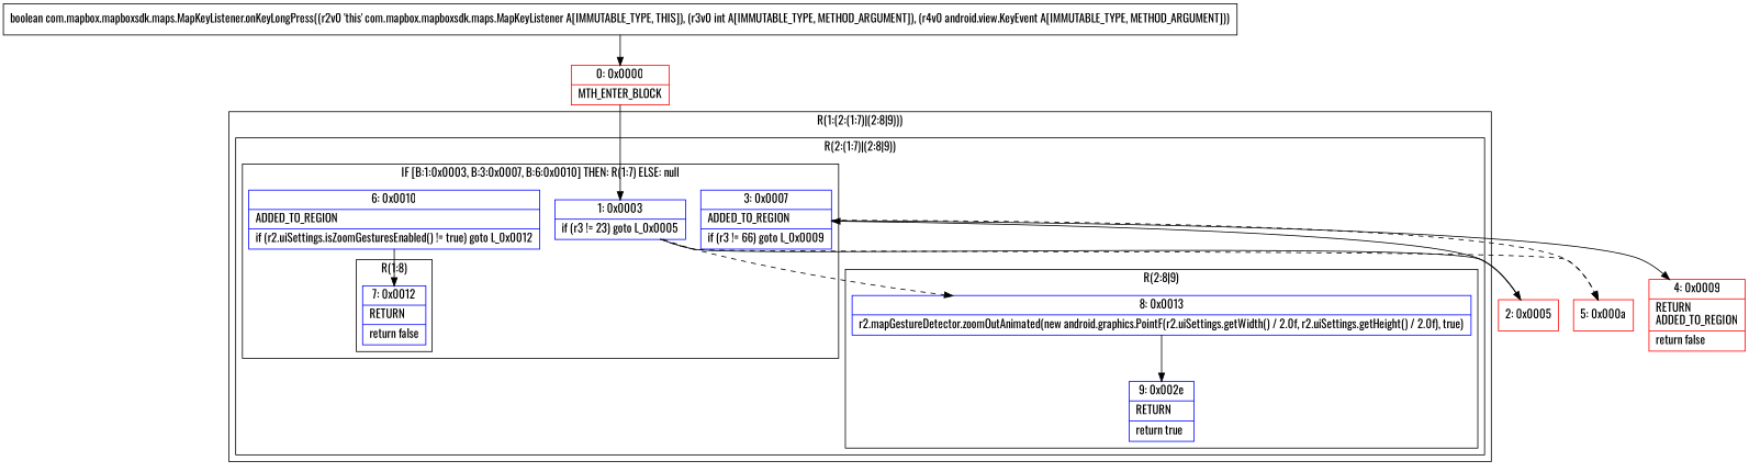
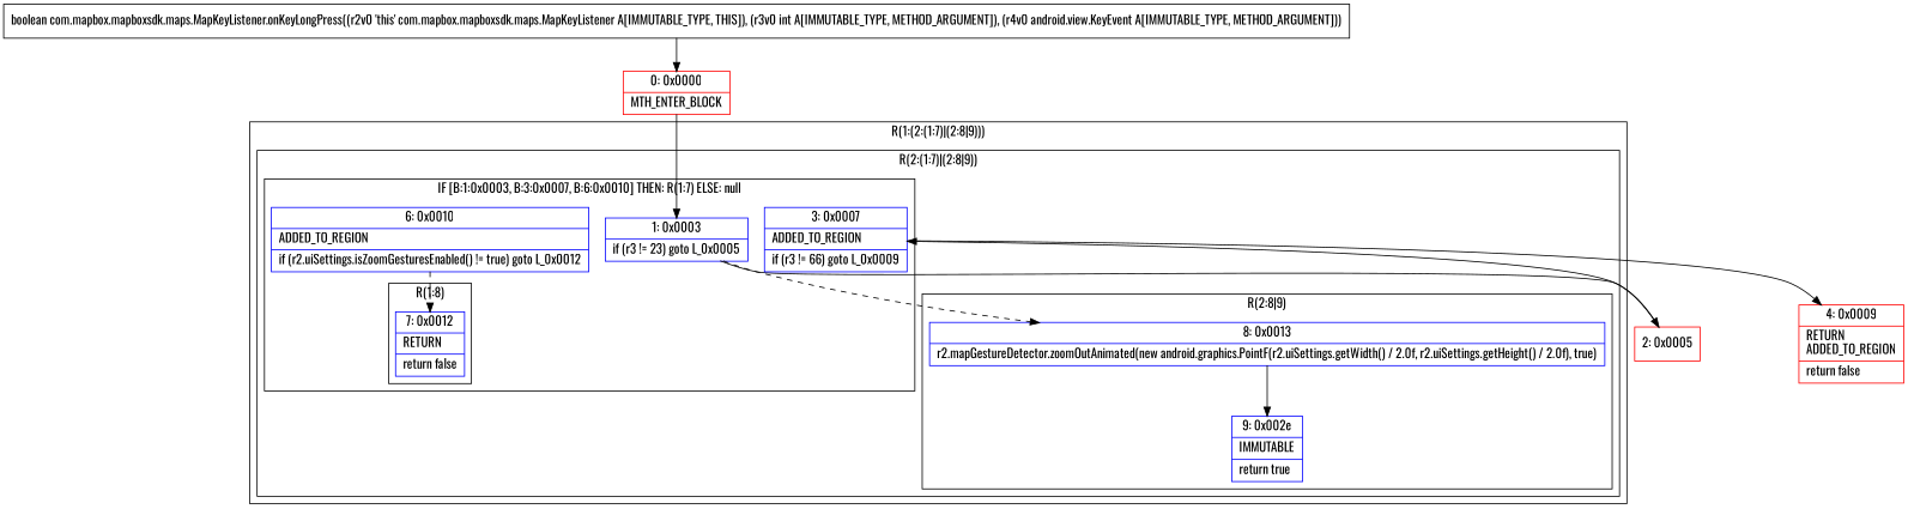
  digraph {
    fontname=Oswald
    node [color=blue fontname=Oswald shape=record]
    edge [fontname=Oswald]
    n1 [label="{7\:\ 0x0012|RETURN\l|return false\l}"]
    n2 [label="{1\:\ 0x0003|if (r3 != 23) goto L_0x0005\l}"]
    n3 [label="{3\:\ 0x0007|ADDED_TO_REGION\l|if (r3 != 66) goto L_0x0009\l}"]
    n4 [label="{6\:\ 0x0010|ADDED_TO_REGION\l|if (r2.uiSettings.isZoomGesturesEnabled() != true) goto L_0x0012\l}"]
    n5 [label="{8\:\ 0x0013|r2.mapGestureDetector.zoomOutAnimated(new android.graphics.PointF(r2.uiSettings.getWidth() \/ 2.0f, r2.uiSettings.getHeight() \/ 2.0f), true)\l}"]
-   n6 [label="{9\:\ 0x002e|RETURN\l|return true\l}"]
+   n6 [label="{9\:\ 0x002e|IMMUTABLE\l|return true\l}"]
    n7 [color=red label="{2\:\ 0x0005}"]
-   n8 [color=red label="{5\:\ 0x000a}"]
    n9 [color=red label="{4\:\ 0x0009|RETURN\lADDED_TO_REGION\l|return false\l}"]
    n10 [color=red label="{0\:\ 0x0000|MTH_ENTER_BLOCK\l}"]
    n11 [label="{boolean com.mapbox.mapboxsdk.maps.MapKeyListener.onKeyLongPress((r2v0 'this' com.mapbox.mapboxsdk.maps.MapKeyListener A[IMMUTABLE_TYPE, THIS]), (r3v0 int A[IMMUTABLE_TYPE, METHOD_ARGUMENT]), (r4v0 android.view.KeyEvent A[IMMUTABLE_TYPE, METHOD_ARGUMENT])) }" color=""]
    subgraph cluster_1 {
      label="R(1:(2:(1:7)|(2:8|9)))"
      subgraph cluster_2 {
        label="R(2:(1:7)|(2:8|9))"
        subgraph cluster_3 {
          label="IF [B:1:0x0003, B:3:0x0007, B:6:0x0010] THEN: R(1:7) ELSE: null"
          n2
          n3
          n4
          subgraph cluster_4 {
            label="R(1:8)"
            n1
          }
        }
        subgraph cluster_5 {
          label="R(2:8|9)"
          n5
          n6
        }
      }
    }
    n2 -> n5 [style=dashed]
    n2 -> n7
-   n2 -> n8 [style=dashed]
-   n3 -> n8 [style=dashed]
    n3 -> n9
-   n4 -> n1
+   n4 -> n1 [style=dashed]
    n5 -> n6
    n7 -> n3
    n10 -> n2
    n11 -> n10
  }
